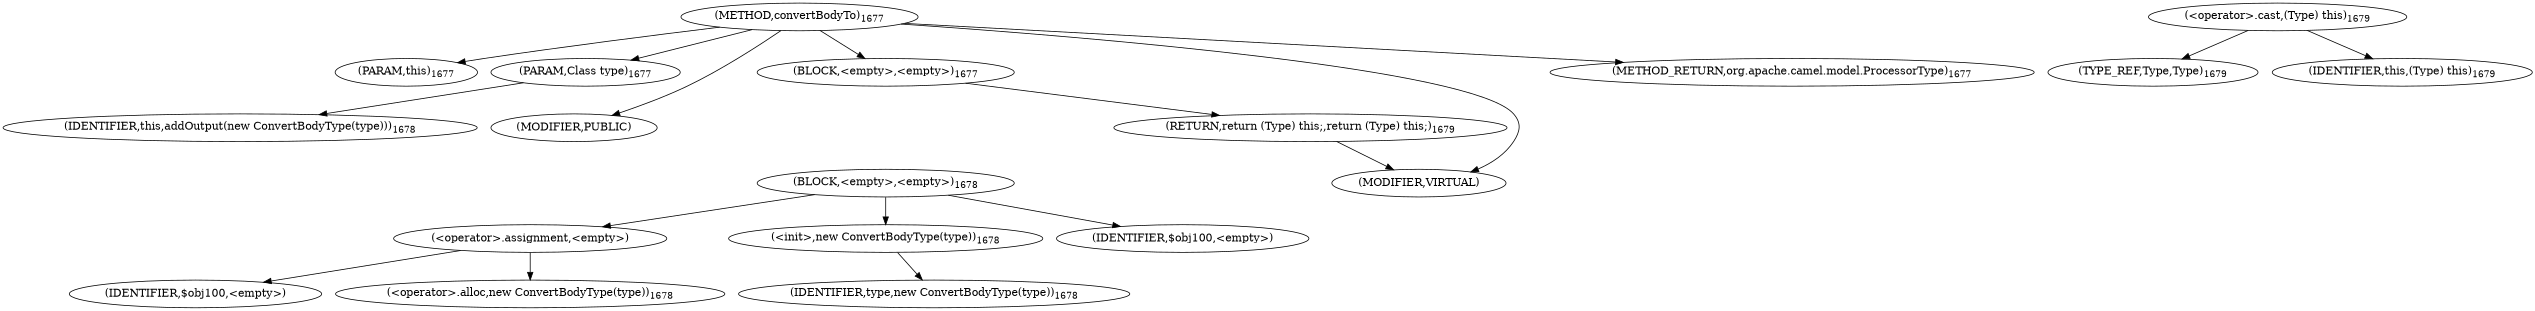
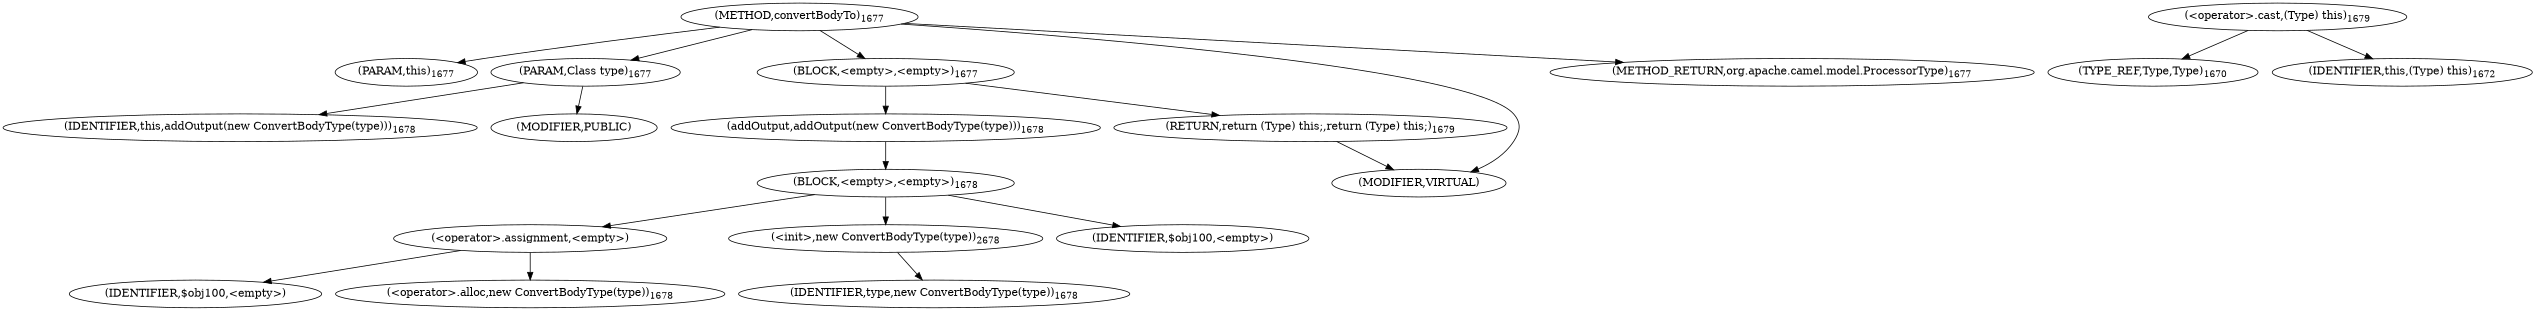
  digraph {
    n1 [label=<(METHOD,convertBodyTo)<SUB>1677</SUB>>]
    n2 [label=<(PARAM,this)<SUB>1677</SUB>>]
    n3 [label=<(PARAM,Class type)<SUB>1677</SUB>>]
    n4 [label=<(BLOCK,&lt;empty&gt;,&lt;empty&gt;)<SUB>1677</SUB>>]
    n5 [label=<(MODIFIER,PUBLIC)>]
    n6 [label=<(MODIFIER,VIRTUAL)>]
    n7 [label=<(METHOD_RETURN,org.apache.camel.model.ProcessorType)<SUB>1677</SUB>>]
    n8 [label=<(IDENTIFIER,this,addOutput(new ConvertBodyType(type)))<SUB>1678</SUB>>]
+   n9 [label=<(addOutput,addOutput(new ConvertBodyType(type)))<SUB>1678</SUB>>]
    n10 [label=<(RETURN,return (Type) this;,return (Type) this;)<SUB>1679</SUB>>]
    n11 [label=<(BLOCK,&lt;empty&gt;,&lt;empty&gt;)<SUB>1678</SUB>>]
    n12 [label=<(&lt;operator&gt;.assignment,&lt;empty&gt;)>]
-   n13 [label=<(&lt;init&gt;,new ConvertBodyType(type))<SUB>1678</SUB>>]
+   n13 [label=<(&lt;init&gt;,new ConvertBodyType(type))<SUB>2678</SUB>>]
    n14 [label=<(IDENTIFIER,$obj100,&lt;empty&gt;)>]
    n15 [label=<(IDENTIFIER,$obj100,&lt;empty&gt;)>]
    n16 [label=<(&lt;operator&gt;.alloc,new ConvertBodyType(type))<SUB>1678</SUB>>]
    n17 [label=<(IDENTIFIER,type,new ConvertBodyType(type))<SUB>1678</SUB>>]
    n18 [label=<(&lt;operator&gt;.cast,(Type) this)<SUB>1679</SUB>>]
-   n19 [label=<(TYPE_REF,Type,Type)<SUB>1679</SUB>>]
-   n20 [label=<(IDENTIFIER,this,(Type) this)<SUB>1679</SUB>>]
+   n19 [label=<(TYPE_REF,Type,Type)<SUB>1670</SUB>>]
+   n20 [label=<(IDENTIFIER,this,(Type) this)<SUB>1672</SUB>>]
    n1 -> n2
    n1 -> n3
    n1 -> n4
-   n1 -> n5
+   n3 -> n5
    n1 -> n6
    n1 -> n7
    n3 -> n8
+   n4 -> n9
    n4 -> n10
+   n9 -> n11
    n10 -> n6
    n11 -> n12
    n11 -> n13
    n11 -> n14
    n12 -> n15
    n12 -> n16
    n13 -> n17
    n18 -> n19
    n18 -> n20
  }
